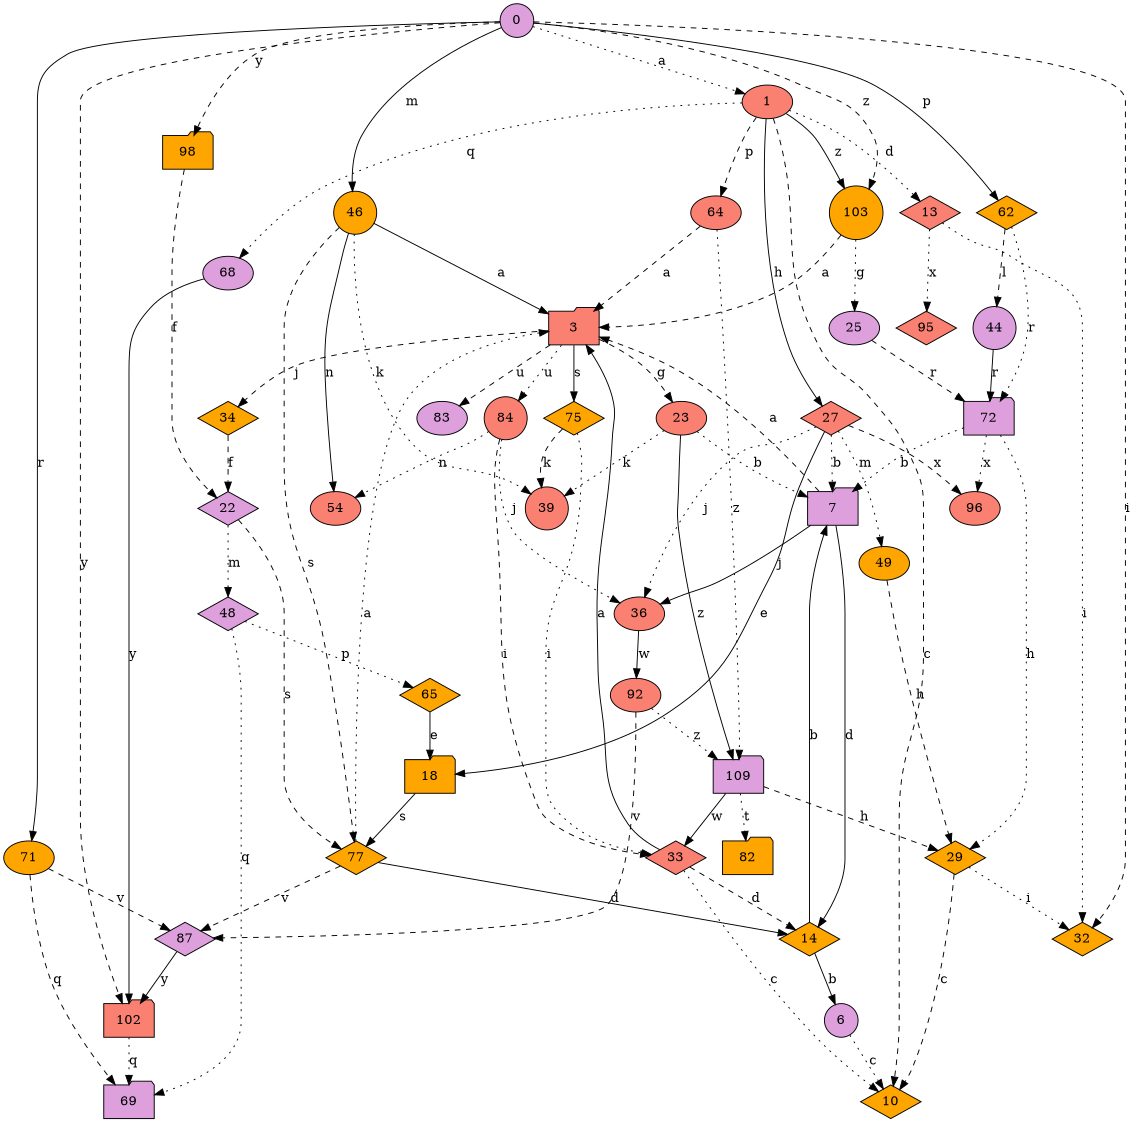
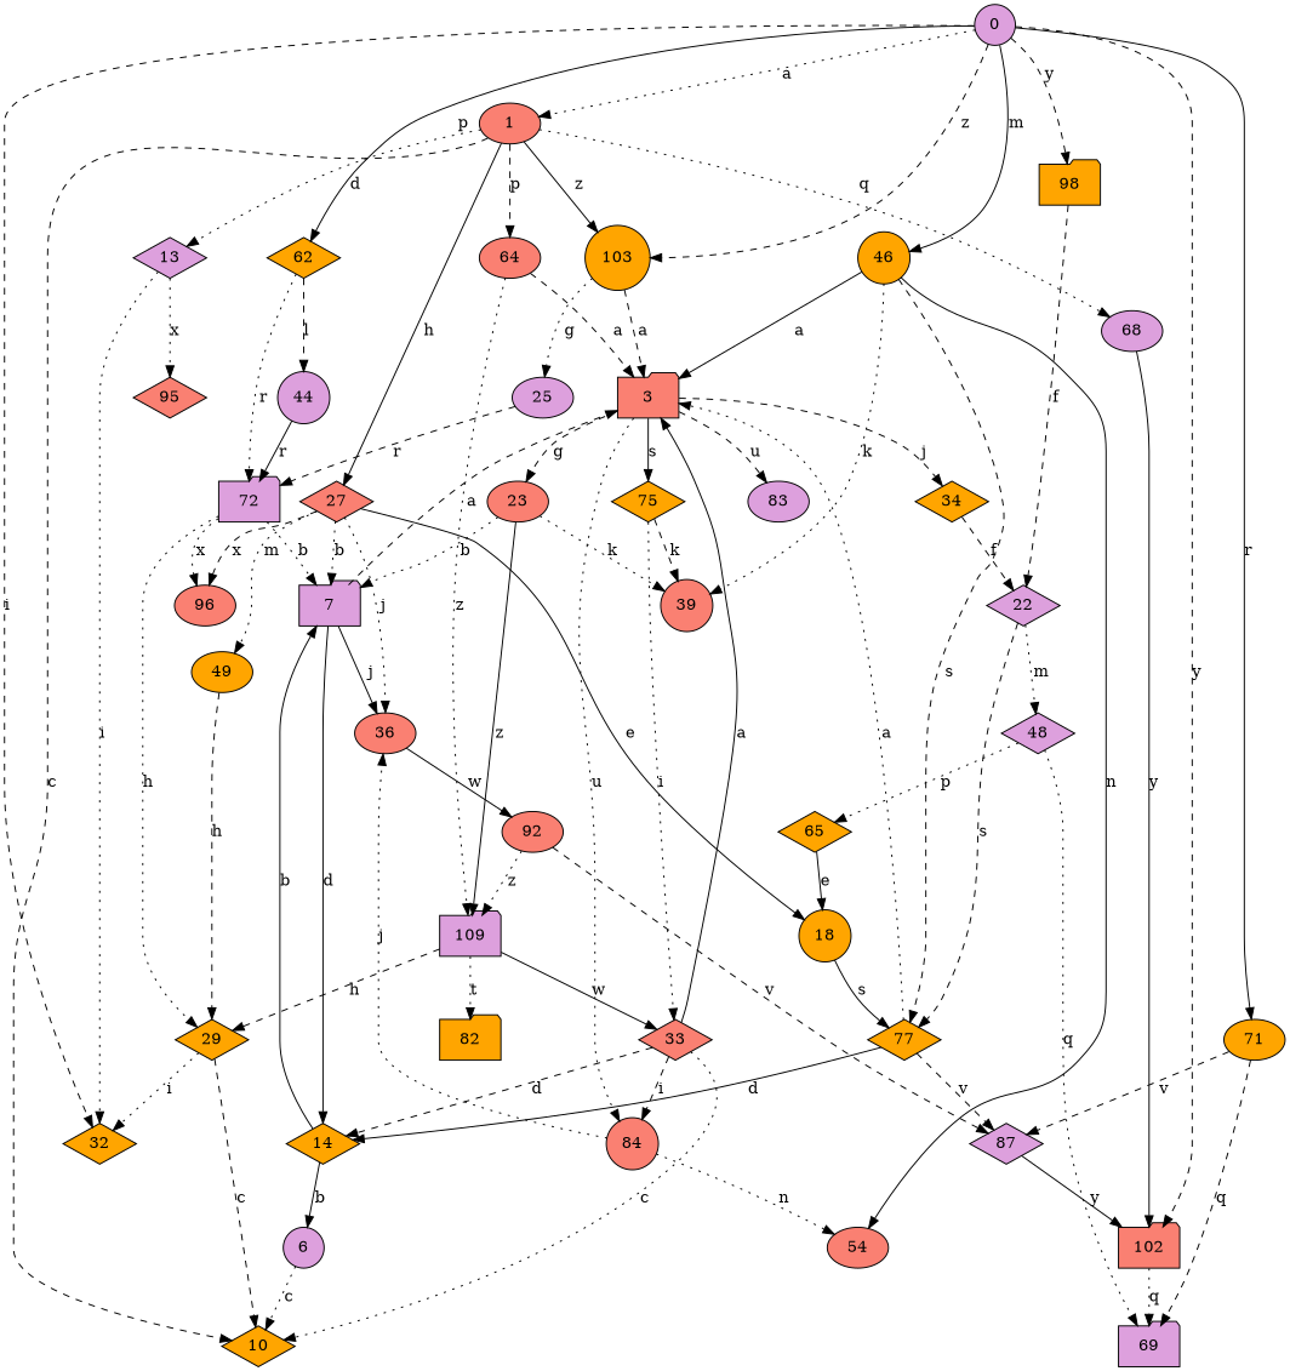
  strict digraph {
    node [fillcolor=orange shape=diamond style=filled]
    edge [style=dotted]
    0 [fillcolor=plum shape=circle]
    1 [fillcolor=salmon shape=ellipse]
    32
    46 [shape=circle]
    62
    71 [shape=ellipse]
    98 [shape=folder]
    102 [fillcolor=salmon shape=folder]
    103 [shape=circle]
    10
-   13 [fillcolor=salmon]
+   13 [fillcolor=plum]
    27 [fillcolor=salmon]
    64 [fillcolor=salmon shape=ellipse]
    68 [fillcolor=plum shape=ellipse]
    3 [fillcolor=salmon shape=folder]
    77
    39 [fillcolor=salmon shape=circle]
    54 [fillcolor=salmon shape=ellipse]
    72 [fillcolor=plum shape=folder]
    44 [fillcolor=plum shape=circle]
    69 [fillcolor=plum shape=folder]
    87 [fillcolor=plum]
    22 [fillcolor=plum]
    25 [fillcolor=plum shape=ellipse]
    95 [fillcolor=salmon]
    7 [fillcolor=plum shape=folder]
    36 [fillcolor=salmon shape=ellipse]
-   18 [shape=folder]
+   18 [shape=circle]
    49 [shape=ellipse]
    96 [fillcolor=salmon shape=ellipse]
    109 [fillcolor=plum shape=folder]
    23 [fillcolor=salmon shape=ellipse]
    34
    75
    83 [fillcolor=plum shape=ellipse]
    84 [fillcolor=salmon shape=circle]
    33 [fillcolor=salmon]
    6 [fillcolor=plum shape=circle]
    14
    92 [fillcolor=salmon shape=ellipse]
    48 [fillcolor=plum]
    65
    29
    82 [shape=folder]
    0 -> 1 [label=a]
    0 -> 32 [label=i style=dashed]
    0 -> 46 [label=m style=solid]
    0 -> 62 [label=p style=solid]
    0 -> 71 [label=r style=solid]
    0 -> 98 [label=y style=dashed]
    0 -> 102 [label=y style=dashed]
    0 -> 103 [label=z style=dashed]
    1 -> 103 [label=z style=solid]
    1 -> 10 [label=c style=dashed]
    1 -> 13 [label=d]
    1 -> 27 [label=h style=solid]
    1 -> 64 [label=p style=dashed]
    1 -> 68 [label=q]
    46 -> 3 [label=a style=solid]
    46 -> 77 [label=s style=dashed]
    46 -> 39 [label=k]
    46 -> 54 [label=n style=solid]
    62 -> 72 [label=r]
    62 -> 44 [label=l style=dashed]
    71 -> 69 [label=q style=dashed]
    71 -> 87 [label=v style=dashed]
    98 -> 22 [label=f style=dashed]
    102 -> 69 [label=q]
    103 -> 3 [label=a style=dashed]
    103 -> 25 [label=g]
    13 -> 32 [label=i]
    13 -> 95 [label=x]
    27 -> 7 [label=b]
    27 -> 36 [label=j]
    27 -> 18 [label=e style=solid]
    27 -> 49 [label=m]
    27 -> 96 [label=x style=dashed]
    64 -> 3 [label=a style=dashed]
    64 -> 109 [label=z]
    68 -> 102 [label=y style=solid]
    3 -> 23 [label=g style=dashed]
    3 -> 34 [label=j style=dashed]
    3 -> 75 [label=s style=solid]
    3 -> 83 [label=u style=dashed]
    3 -> 84 [label=u]
    77 -> 3 [label=a]
    77 -> 87 [label=v style=dashed]
    77 -> 14 [label=d style=solid]
    72 -> 7 [label=b]
    72 -> 96 [label=x]
    72 -> 29 [label=h]
    44 -> 72 [label=r style=solid]
    87 -> 102 [label=y style=solid]
    22 -> 77 [label=s style=dashed]
    22 -> 48 [label=m]
    25 -> 72 [label=r style=dashed]
    7 -> 3 [label=a style=dashed]
    7 -> 36 [label=j style=solid]
    7 -> 14 [label=d style=solid]
    36 -> 92 [label=w style=solid]
    18 -> 77 [label=s style=solid]
    49 -> 29 [label=h style=dashed]
    109 -> 33 [label=w style=solid]
    109 -> 29 [label=h style=dashed]
    109 -> 82 [label=t]
    23 -> 39 [label=k]
    23 -> 7 [label=b]
    23 -> 109 [label=z style=solid]
    34 -> 22 [label=f style=dashed]
    75 -> 39 [label=k style=dashed]
    75 -> 33 [label=i]
    84 -> 54 [label=n]
    84 -> 36 [label=j]
-   84 -> 33 [label=i style=dashed]
+   33 -> 84 [label=i style=dashed]
    33 -> 10 [label=c]
    33 -> 3 [label=a style=solid]
    33 -> 14 [label=d style=dashed]
    6 -> 10 [label=c]
    14 -> 7 [label=b style=solid]
    14 -> 6 [label=b style=solid]
    92 -> 87 [label=v style=dashed]
    92 -> 109 [label=z]
    48 -> 69 [label=q]
    48 -> 65 [label=p]
    65 -> 18 [label=e style=solid]
    29 -> 32 [label=i]
    29 -> 10 [label=c style=dashed]
  }
